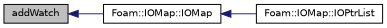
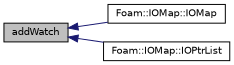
  digraph {
    rankdir=LR
    node [color=black fontname=Helvetica fontsize=10 shape=record]
    edge [color=midnightblue dir=back fontname=Helvetica fontsize=10 labelfontname=Helvetica labelfontsize=10 style=solid]
    n1 [fillcolor=grey75 fontcolor=black height=0.2 label=addWatch style=filled width=0.4]
    n2 [height=0.2 label="Foam::IOMap::IOMap" width=0.4]
    n3 [height=0.2 label="Foam::IOMap::IOPtrList" width=0.4]
    n1 -> n2
-   n2 -> n3
+   n1 -> n3
  }
